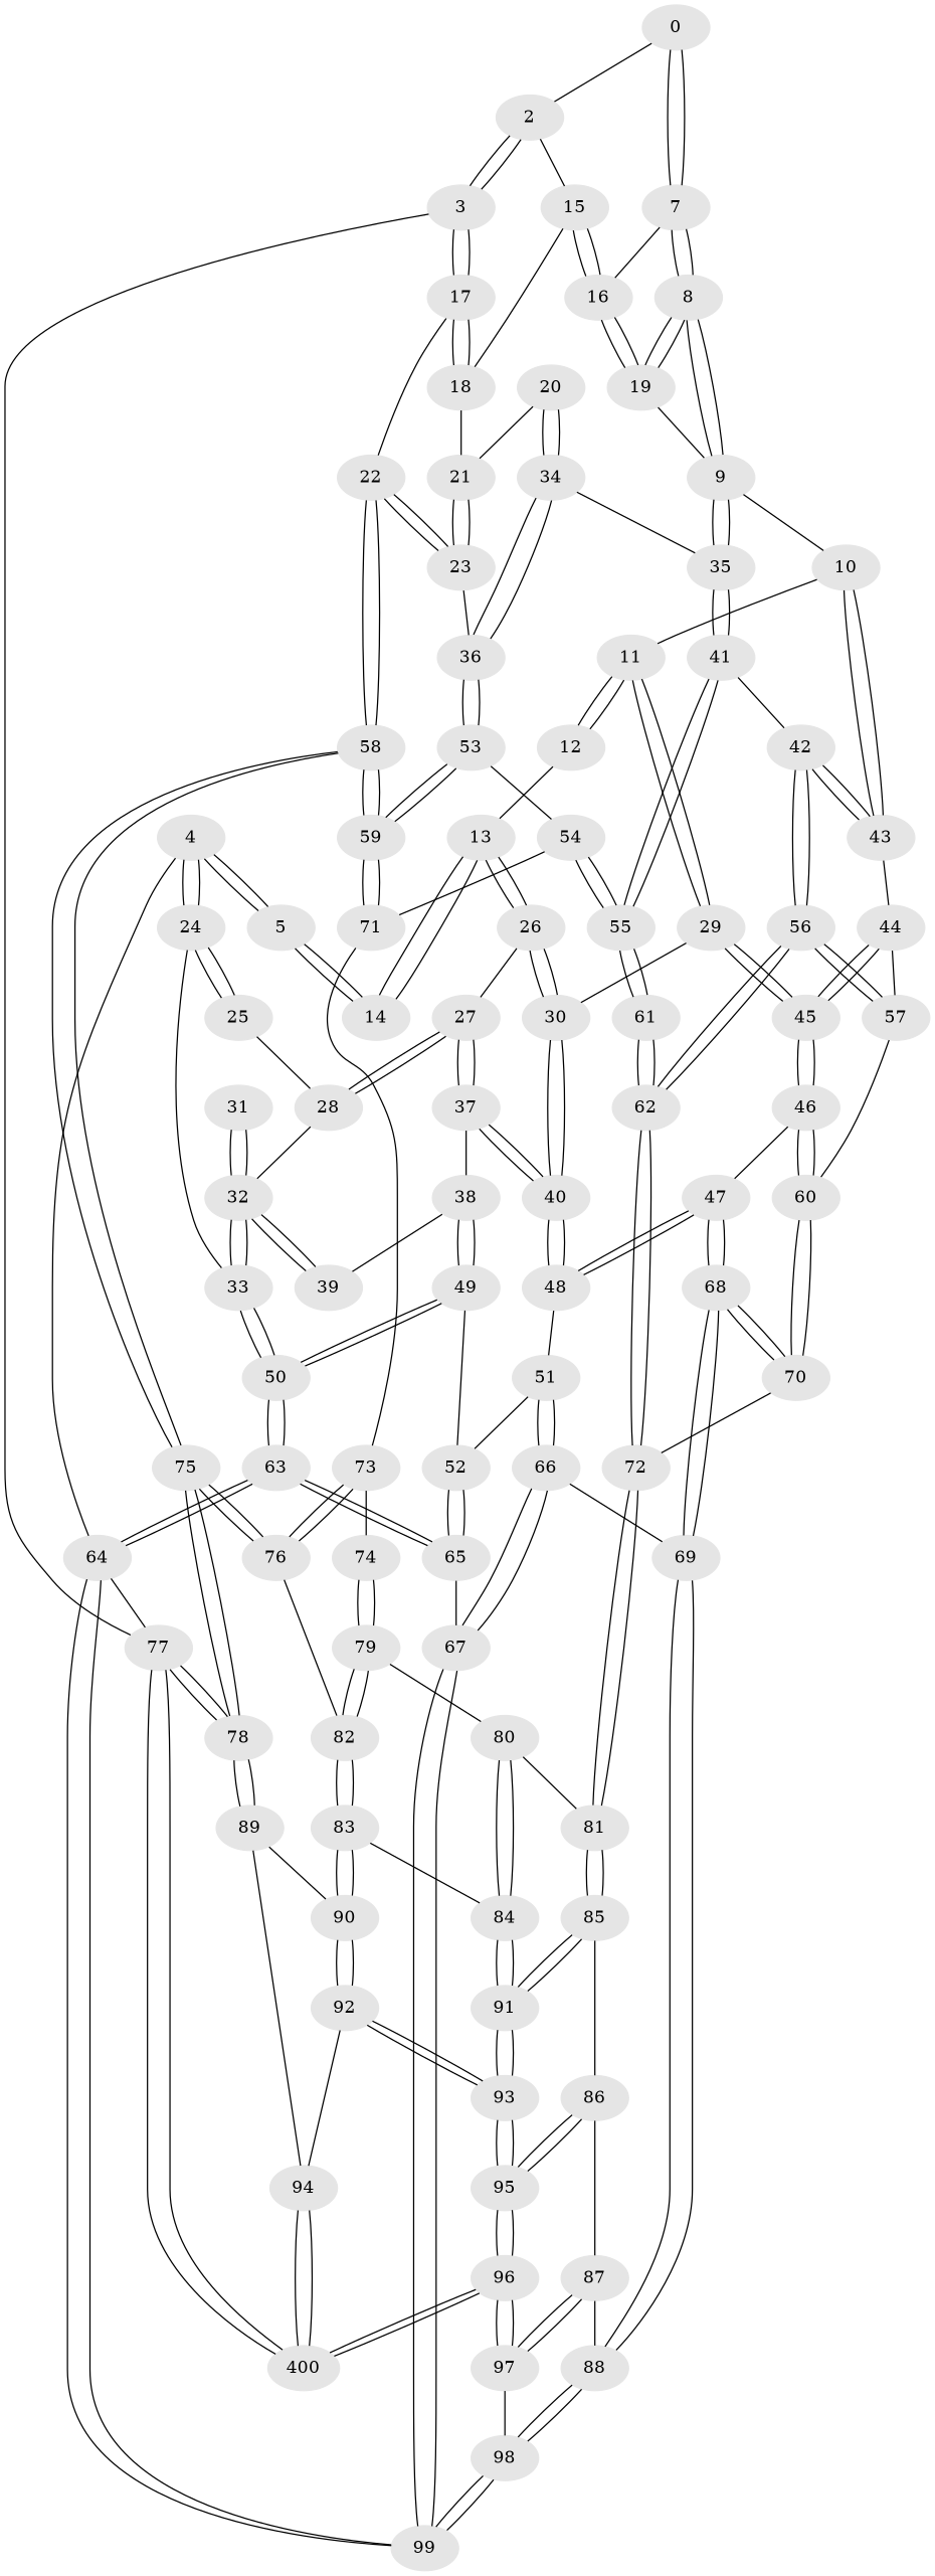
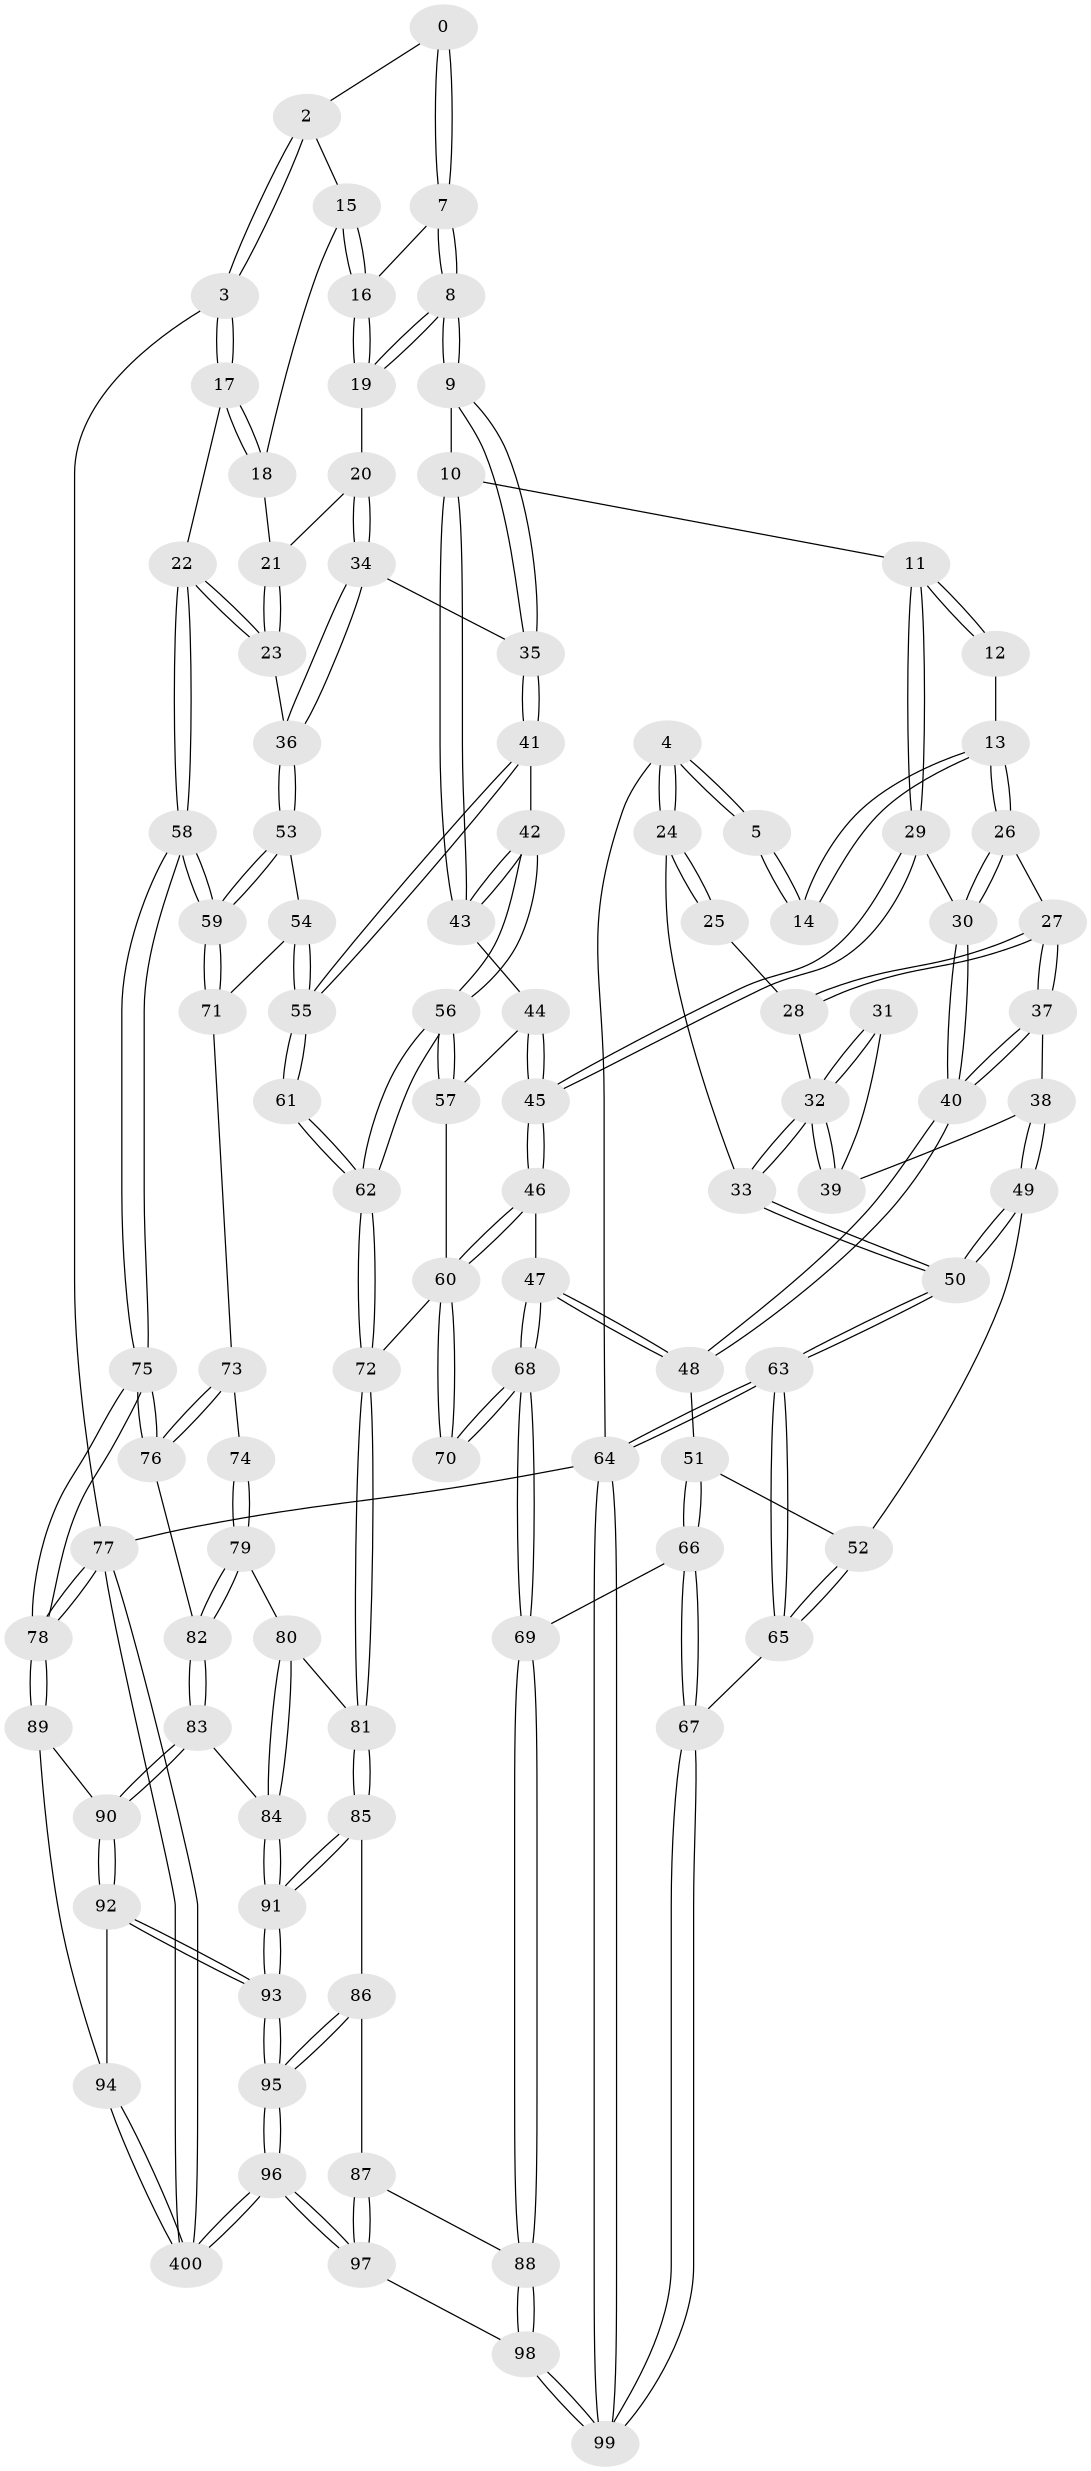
  graph {
    fontname="DejaVu Serif"
    node [color=gray90 fontname="DejaVu Serif" style=filled]
    edge [fontname="DejaVu Serif"]
    n1 [label=0]
    2
    7
    3
    15
    8
    16
    17
    77
    18
    4
    5
    24
    64
    22
    78
    n17 [label=400]
    14
    25
    33
    99
    12
    13
    9
    19
    10
    35
    20
    11
    43
    41
    29
    44
    30
    45
    26
    27
    21
    23
    58
    34
    36
    59
    75
    53
    28
    50
    32
    37
    40
    38
    31
    39
    46
    48
    63
    42
    55
    54
    49
    52
    51
    56
    61
    57
    62
    60
    47
    68
    70
    69
    66
    65
    67
    71
    73
    72
    76
    74
    79
    81
    88
    98
    85
    82
    80
    89
    83
    90
    94
    84
    91
    86
    92
    93
    87
    95
    97
    96
    n1 -- 2
    n1 -- 7
    n1 -- 7
    2 -- 3
    2 -- 3
    2 -- 15
    7 -- 8
    7 -- 8
    7 -- 16
    3 -- 17
    3 -- 17
    3 -- 77
    15 -- 16
    15 -- 16
    15 -- 18
    8 -- 9
    8 -- 9
    8 -- 19
    8 -- 19
    16 -- 19
    16 -- 19
    17 -- 18
    17 -- 18
    17 -- 22
    77 -- 78
    77 -- 78
    77 -- n17
    77 -- n17
    18 -- 21
    4 -- 5
    4 -- 5
    4 -- 24
    4 -- 24
    4 -- 64
    5 -- 14
    5 -- 14
    24 -- 25
    24 -- 25
    24 -- 33
    64 -- 77
    64 -- 99
    64 -- 99
    22 -- 23
    22 -- 23
    22 -- 58
    22 -- 58
    78 -- 89
    78 -- 89
    25 -- 28
    33 -- 50
    33 -- 50
    12 -- 13
    13 -- 14
    13 -- 14
    13 -- 26
    13 -- 26
    9 -- 10
    9 -- 35
    9 -- 35
-   19 -- 9
+   19 -- 20
    10 -- 11
    10 -- 43
    10 -- 43
    35 -- 41
    35 -- 41
    20 -- 21
    20 -- 34
    20 -- 34
    11 -- 12
    11 -- 12
    11 -- 29
    11 -- 29
    43 -- 44
    41 -- 42
    41 -- 55
    41 -- 55
    29 -- 30
    29 -- 45
    29 -- 45
    44 -- 45
    44 -- 45
    44 -- 57
    30 -- 40
    30 -- 40
    45 -- 46
    45 -- 46
    26 -- 30
    26 -- 30
    26 -- 27
    27 -- 28
    27 -- 28
    27 -- 37
    27 -- 37
    21 -- 23
    21 -- 23
    23 -- 36
    58 -- 59
    58 -- 59
    58 -- 75
    58 -- 75
    34 -- 35
    34 -- 36
    34 -- 36
    36 -- 53
    36 -- 53
    59 -- 71
    59 -- 71
    75 -- 78
    75 -- 78
    75 -- 76
    75 -- 76
    53 -- 59
    53 -- 59
    53 -- 54
    28 -- 32
    50 -- 63
    50 -- 63
    32 -- 33
    32 -- 33
    32 -- 39
    32 -- 39
    37 -- 40
    37 -- 40
    37 -- 38
    40 -- 48
    40 -- 48
    38 -- 39
    38 -- 49
    38 -- 49
    31 -- 32
    31 -- 32
+   31 -- 39
    46 -- 60
    46 -- 60
    46 -- 47
    48 -- 51
    63 -- 64
    63 -- 64
    63 -- 65
    63 -- 65
    42 -- 43
    42 -- 43
    42 -- 56
    42 -- 56
    55 -- 61
    55 -- 61
    54 -- 55
    54 -- 55
    54 -- 71
    49 -- 50
    49 -- 50
    49 -- 52
    52 -- 65
    52 -- 65
    51 -- 52
    51 -- 66
    51 -- 66
    56 -- 57
    56 -- 57
    56 -- 62
    56 -- 62
    61 -- 62
    61 -- 62
    57 -- 60
    62 -- 72
    62 -- 72
    60 -- 70
    60 -- 70
    47 -- 48
    47 -- 48
    47 -- 68
    47 -- 68
    68 -- 70
    68 -- 70
    68 -- 69
    68 -- 69
-   70 -- 72
+   60 -- 72
    69 -- 88
    69 -- 88
    66 -- 69
    66 -- 67
    66 -- 67
    65 -- 67
    67 -- 99
    67 -- 99
    71 -- 73
    73 -- 76
    73 -- 76
    73 -- 74
    72 -- 81
    72 -- 81
    76 -- 82
    74 -- 79
    74 -- 79
    79 -- 82
    79 -- 82
    79 -- 80
    81 -- 85
    81 -- 85
    88 -- 98
    88 -- 98
    98 -- 99
    98 -- 99
    85 -- 91
    85 -- 91
    85 -- 86
    82 -- 83
    82 -- 83
    80 -- 81
    80 -- 84
    80 -- 84
    89 -- 90
    89 -- 94
    83 -- 90
    83 -- 90
    83 -- 84
    90 -- 92
    90 -- 92
    94 -- n17
    94 -- n17
    84 -- 91
    84 -- 91
    91 -- 93
    91 -- 93
    86 -- 87
    86 -- 95
    86 -- 95
    92 -- 94
    92 -- 93
    92 -- 93
    93 -- 95
    93 -- 95
    87 -- 88
    87 -- 97
    87 -- 97
    95 -- 96
    95 -- 96
    97 -- 98
    96 -- n17
    96 -- n17
    96 -- 97
    96 -- 97
  }
